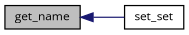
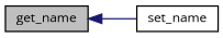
  digraph {
    rankdir=LR
    fontname="Open Sans"
    node [color=black fontname="Open Sans" fontsize=10 shape=record style=filled]
    n1 [fillcolor=grey75 fontcolor=black height=0.2 label=get_name width=0.4]
-   n2 [fillcolor=white height=0.2 label=set_set width=0.4]
+   n2 [fillcolor=white height=0.2 label=set_name width=0.4]
    n1 -> n2 [color=midnightblue dir=back fontname="Open Sans" fontsize=10 labelfontname=Helvetica labelfontsize=10 style=solid]
  }
